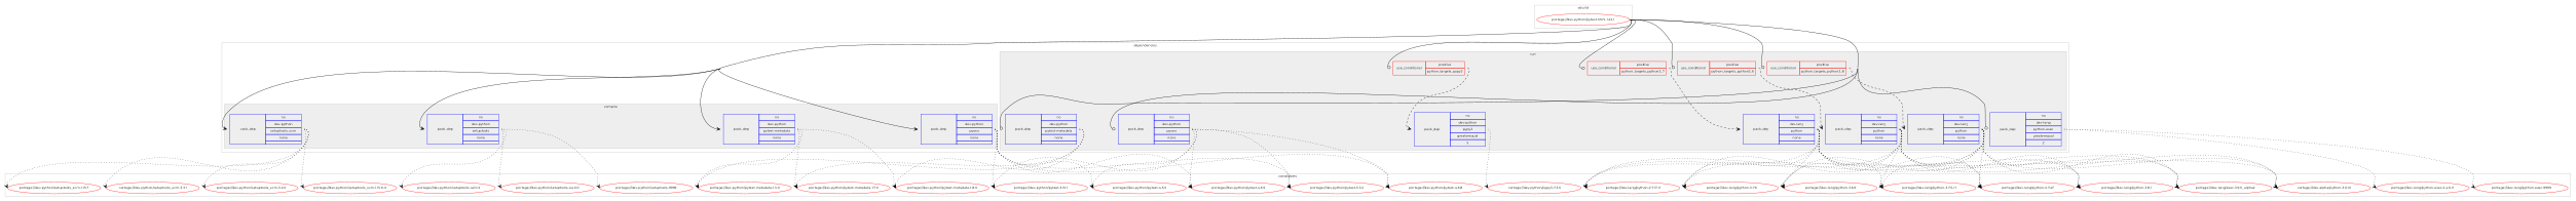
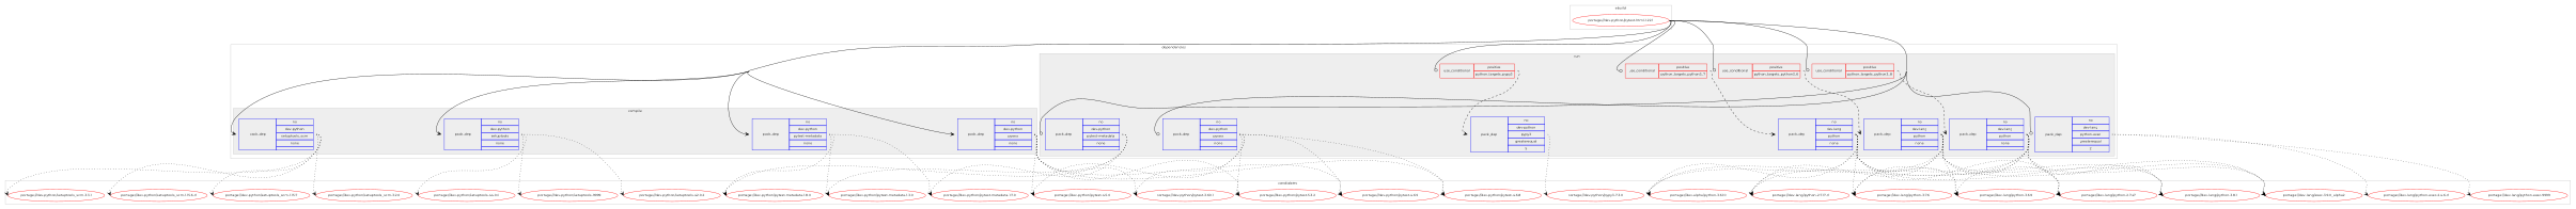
  digraph {
    compound=true
    concentrate=true
    fontname=Montserrat
    fontsize=10
    newrank=true
    rankdir=TB
    ranksep=1.5
    node [color=red fontname=Montserrat fontsize=10]
    edge [arrowhead=vee fontname=Montserrat headport=w style=dotted tailport=e weight=100]
    n1 [label="portage://dev-python/pytest-html-1.22.1" width=4]
    n2 [color=blue label=<<TABLE BORDER="0" CELLBORDER="1" CELLSPACING="0" CELLPADDING="4" WIDTH="220"><TR><TD ROWSPAN="6" CELLPADDING="30">pack_dep</TD></TR><TR><TD WIDTH="110">no</TD></TR><TR><TD>dev-python</TD></TR><TR><TD>pytest</TD></TR><TR><TD>none</TD></TR><TR><TD></TD></TR></TABLE>> shape=none]
    n3 [color=blue label=<<TABLE BORDER="0" CELLBORDER="1" CELLSPACING="0" CELLPADDING="4" WIDTH="220"><TR><TD ROWSPAN="6" CELLPADDING="30">pack_dep</TD></TR><TR><TD WIDTH="110">no</TD></TR><TR><TD>dev-python</TD></TR><TR><TD>pytest-metadata</TD></TR><TR><TD>none</TD></TR><TR><TD></TD></TR></TABLE>> shape=none]
    n4 [color=blue label=<<TABLE BORDER="0" CELLBORDER="1" CELLSPACING="0" CELLPADDING="4" WIDTH="220"><TR><TD ROWSPAN="6" CELLPADDING="30">pack_dep</TD></TR><TR><TD WIDTH="110">no</TD></TR><TR><TD>dev-python</TD></TR><TR><TD>setuptools</TD></TR><TR><TD>none</TD></TR><TR><TD></TD></TR></TABLE>> shape=none]
    n5 [color=blue label=<<TABLE BORDER="0" CELLBORDER="1" CELLSPACING="0" CELLPADDING="4" WIDTH="220"><TR><TD ROWSPAN="6" CELLPADDING="30">pack_dep</TD></TR><TR><TD WIDTH="110">no</TD></TR><TR><TD>dev-python</TD></TR><TR><TD>setuptools_scm</TD></TR><TR><TD>none</TD></TR><TR><TD></TD></TR></TABLE>> shape=none]
    n6 [color=blue label=<<TABLE BORDER="0" CELLBORDER="1" CELLSPACING="0" CELLPADDING="4" WIDTH="220"><TR><TD ROWSPAN="6" CELLPADDING="30">pack_dep</TD></TR><TR><TD WIDTH="110">no</TD></TR><TR><TD>dev-python</TD></TR><TR><TD>pypy3</TD></TR><TR><TD>greaterequal</TD></TR><TR><TD>5</TD></TR></TABLE>> shape=none]
    n7 [label=<<TABLE BORDER="0" CELLBORDER="1" CELLSPACING="0" CELLPADDING="4"><TR><TD ROWSPAN="3" CELLPADDING="10">use_conditional</TD></TR><TR><TD>positive</TD></TR><TR><TD>python_targets_pypy3</TD></TR></TABLE>> shape=none]
    n8 [color=blue label=<<TABLE BORDER="0" CELLBORDER="1" CELLSPACING="0" CELLPADDING="4" WIDTH="220"><TR><TD ROWSPAN="6" CELLPADDING="30">pack_dep</TD></TR><TR><TD WIDTH="110">no</TD></TR><TR><TD>dev-lang</TD></TR><TR><TD>python</TD></TR><TR><TD>none</TD></TR><TR><TD></TD></TR></TABLE>> shape=none]
    n9 [label=<<TABLE BORDER="0" CELLBORDER="1" CELLSPACING="0" CELLPADDING="4"><TR><TD ROWSPAN="3" CELLPADDING="10">use_conditional</TD></TR><TR><TD>positive</TD></TR><TR><TD>python_targets_python3_6</TD></TR></TABLE>> shape=none]
    n10 [color=blue label=<<TABLE BORDER="0" CELLBORDER="1" CELLSPACING="0" CELLPADDING="4" WIDTH="220"><TR><TD ROWSPAN="6" CELLPADDING="30">pack_dep</TD></TR><TR><TD WIDTH="110">no</TD></TR><TR><TD>dev-lang</TD></TR><TR><TD>python</TD></TR><TR><TD>none</TD></TR><TR><TD></TD></TR></TABLE>> shape=none]
    n11 [label=<<TABLE BORDER="0" CELLBORDER="1" CELLSPACING="0" CELLPADDING="4"><TR><TD ROWSPAN="3" CELLPADDING="10">use_conditional</TD></TR><TR><TD>positive</TD></TR><TR><TD>python_targets_python3_7</TD></TR></TABLE>> shape=none]
    n12 [color=blue label=<<TABLE BORDER="0" CELLBORDER="1" CELLSPACING="0" CELLPADDING="4" WIDTH="220"><TR><TD ROWSPAN="6" CELLPADDING="30">pack_dep</TD></TR><TR><TD WIDTH="110">no</TD></TR><TR><TD>dev-lang</TD></TR><TR><TD>python</TD></TR><TR><TD>none</TD></TR><TR><TD></TD></TR></TABLE>> shape=none]
    n13 [label=<<TABLE BORDER="0" CELLBORDER="1" CELLSPACING="0" CELLPADDING="4"><TR><TD ROWSPAN="3" CELLPADDING="10">use_conditional</TD></TR><TR><TD>positive</TD></TR><TR><TD>python_targets_python3_8</TD></TR></TABLE>> shape=none]
    n14 [color=blue label=<<TABLE BORDER="0" CELLBORDER="1" CELLSPACING="0" CELLPADDING="4" WIDTH="220"><TR><TD ROWSPAN="6" CELLPADDING="30">pack_dep</TD></TR><TR><TD WIDTH="110">no</TD></TR><TR><TD>dev-lang</TD></TR><TR><TD>python-exec</TD></TR><TR><TD>greaterequal</TD></TR><TR><TD>2</TD></TR></TABLE>> shape=none]
    n15 [color=blue label=<<TABLE BORDER="0" CELLBORDER="1" CELLSPACING="0" CELLPADDING="4" WIDTH="220"><TR><TD ROWSPAN="6" CELLPADDING="30">pack_dep</TD></TR><TR><TD WIDTH="110">no</TD></TR><TR><TD>dev-python</TD></TR><TR><TD>pytest</TD></TR><TR><TD>none</TD></TR><TR><TD></TD></TR></TABLE>> shape=none]
    n16 [color=blue label=<<TABLE BORDER="0" CELLBORDER="1" CELLSPACING="0" CELLPADDING="4" WIDTH="220"><TR><TD ROWSPAN="6" CELLPADDING="30">pack_dep</TD></TR><TR><TD WIDTH="110">no</TD></TR><TR><TD>dev-python</TD></TR><TR><TD>pytest-metadata</TD></TR><TR><TD>none</TD></TR><TR><TD></TD></TR></TABLE>> shape=none]
    n17 [label="portage://dev-python/pytest-5.3.2" width=4]
    n18 [label="portage://dev-python/pytest-4.6.9" width=4]
    n19 [label="portage://dev-python/pytest-4.6.8" width=4]
    n20 [label="portage://dev-python/pytest-4.5.0" width=4]
-   n21 [label="portage://dev-python/pytest-3.10.1" width=4]
+   n21 [label="portage://dev-python/pytest-3.60.1" width=4]
    n22 [label="portage://dev-python/pytest-metadata-1.8.0" width=4]
    n23 [label="portage://dev-python/pytest-metadata-1.7.0" width=4]
    n24 [label="portage://dev-python/pytest-metadata-1.3.0" width=4]
    n25 [label="portage://dev-python/setuptools-9999" width=4]
    n26 [label="portage://dev-python/setuptools-44.0.0" width=4]
    n27 [label="portage://dev-python/setuptools-42.0.2" width=4]
    n28 [label="portage://dev-python/setuptools_scm-3.3.1" width=4]
    n29 [label="portage://dev-python/setuptools_scm-3.2.0" width=4]
    n30 [label="portage://dev-python/setuptools_scm-1.15.7" width=4]
    n31 [label="portage://dev-python/setuptools_scm-1.15.6-r1" width=4]
    n32 [label="portage://dev-python/pypy3-7.3.0" width=4]
    n33 [label="portage://dev-lang/exec-3.9.0_alpha2" width=4]
    n34 [label="portage://dev-lang/python-3.8.1" width=4]
    n35 [label="portage://dev-lang/python-3.7.6" width=4]
-   n36 [label="portage://dev-lang/python-3.7.5-r1" width=4]
    n37 [label="portage://dev-lang/python-3.6.9" width=4]
    n38 [label="portage://dev-alpha/python-3.6.10" width=4]
    n39 [label="portage://dev-lang/python-2.7.17-r1" width=4]
    n40 [label="portage://dev-lang/python-2.7.47" width=4]
    n41 [label="portage://dev-lang/python-exec-9999" width=4]
    n42 [label="portage://dev-lang/python-exec-2.4.6-r1" width=4]
    subgraph cluster_1 {
      color=gray
      label=<<i>ebuild</i>>
      n1
    }
    subgraph cluster_2 {
      color=gray
      label=<<i>dependencies</i>>
      subgraph cluster_3 {
        color=gray
        fillcolor="#eeeeee"
        label=<<i>compile</i>>
        style=filled
        subgraph sub_4 {
          color=gray
          fillcolor="#eeeeee"
          label=<<i>compile</i>>
          style=filled
          n2
        }
        subgraph sub_5 {
          color=gray
          fillcolor="#eeeeee"
          label=<<i>compile</i>>
          style=filled
          n3
        }
        subgraph sub_6 {
          color=gray
          fillcolor="#eeeeee"
          label=<<i>compile</i>>
          style=filled
          n4
        }
        subgraph sub_7 {
          color=gray
          fillcolor="#eeeeee"
          label=<<i>compile</i>>
          style=filled
          n5
        }
      }
      subgraph cluster_8 {
        color=gray
        fillcolor="#eeeeee"
        label=<<i>compile and run</i>>
        style=filled
      }
      subgraph cluster_9 {
        color=gray
        fillcolor="#eeeeee"
        label=<<i>run</i>>
        style=filled
        subgraph sub_10 {
          color=gray
          fillcolor="#eeeeee"
          label=<<i>run</i>>
          style=filled
          n7
          subgraph sub_11 {
            color=gray
            fillcolor="#eeeeee"
            label=<<i>run</i>>
            style=filled
            n6
          }
        }
        subgraph sub_12 {
          color=gray
          fillcolor="#eeeeee"
          label=<<i>run</i>>
          style=filled
          n9
          subgraph sub_13 {
            color=gray
            fillcolor="#eeeeee"
            label=<<i>run</i>>
            style=filled
            n8
          }
        }
        subgraph sub_14 {
          color=gray
          fillcolor="#eeeeee"
          label=<<i>run</i>>
          style=filled
          n11
          subgraph sub_15 {
            color=gray
            fillcolor="#eeeeee"
            label=<<i>run</i>>
            style=filled
            n10
          }
        }
        subgraph sub_16 {
          color=gray
          fillcolor="#eeeeee"
          label=<<i>run</i>>
          style=filled
          n13
          subgraph sub_17 {
            color=gray
            fillcolor="#eeeeee"
            label=<<i>run</i>>
            style=filled
            n12
          }
        }
        subgraph sub_18 {
          color=gray
          fillcolor="#eeeeee"
          label=<<i>run</i>>
          style=filled
          n14
        }
        subgraph sub_19 {
          color=gray
          fillcolor="#eeeeee"
          label=<<i>run</i>>
          style=filled
          n15
        }
        subgraph sub_20 {
          color=gray
          fillcolor="#eeeeee"
          label=<<i>run</i>>
          style=filled
          n16
        }
      }
    }
    subgraph cluster_21 {
      color=gray
      label=<<i>candidates</i>>
      rank=same
      subgraph sub_22 {
        color=black
        label=<<i>candidates</i>>
        nodesep=1
        rank=same
        n17
        n18
        n19
        n20
        n21
      }
      subgraph sub_23 {
        color=black
        label=<<i>candidates</i>>
        nodesep=1
        rank=same
        n22
        n23
        n24
      }
      subgraph sub_24 {
        color=black
        label=<<i>candidates</i>>
        nodesep=1
        rank=same
        n25
        n26
        n27
      }
      subgraph sub_25 {
        color=black
        label=<<i>candidates</i>>
        nodesep=1
        rank=same
        n28
        n29
        n30
        n31
      }
      subgraph sub_26 {
        color=black
        label=<<i>candidates</i>>
        nodesep=1
        rank=same
        n32
      }
      subgraph sub_27 {
        color=black
        label=<<i>candidates</i>>
        nodesep=1
        rank=same
        n33
        n34
        n35
-       n36
        n37
        n38
        n39
        n40
      }
      subgraph sub_28 {
        color=black
        label=<<i>candidates</i>>
        nodesep=1
        rank=same
        n33
        n34
        n35
-       n36
        n37
        n38
        n39
        n40
      }
      subgraph sub_29 {
        color=black
        label=<<i>candidates</i>>
        nodesep=1
        rank=same
        n33
        n34
        n35
-       n36
        n37
        n38
        n39
        n40
      }
      subgraph sub_30 {
        color=black
        label=<<i>candidates</i>>
        nodesep=1
        rank=same
        n41
        n42
      }
      subgraph sub_31 {
        color=black
        label=<<i>candidates</i>>
        nodesep=1
        rank=same
        n17
        n18
        n19
        n20
        n21
      }
      subgraph sub_32 {
        color=black
        label=<<i>candidates</i>>
        nodesep=1
        rank=same
        n22
        n23
        n24
      }
    }
    n1 -> n2 [style=solid weight=20]
    n1 -> n3 [style=solid weight=20]
    n1 -> n4 [style=solid weight=20]
    n1 -> n5 [style=solid weight=20]
    n1 -> n7 [arrowhead=odot style=solid weight=20]
    n1 -> n9 [arrowhead=odot style=solid weight=20]
    n1 -> n11 [arrowhead=odot style=solid weight=20]
    n1 -> n13 [arrowhead=odot style=solid weight=20]
    n1 -> n14 [arrowhead=odot style=solid weight=20]
    n1 -> n15 [arrowhead=odot style=solid weight=20]
    n1 -> n16 [arrowhead=odot style=solid weight=20]
    n2 -> n17
    n2 -> n18
    n2 -> n19
    n2 -> n20
    n2 -> n21
    n3 -> n22
    n3 -> n23
    n3 -> n24
    n4 -> n25
    n4 -> n26
    n4 -> n27
    n5 -> n28
    n5 -> n29
    n5 -> n30
    n5 -> n31
    n6 -> n32
    n7 -> n6 [style=dashed weight=20]
    n8 -> n33
    n8 -> n34
    n8 -> n35
-   n8 -> n36
    n8 -> n37
    n8 -> n38
    n8 -> n39
    n8 -> n40
    n9 -> n8 [style=dashed weight=20]
    n10 -> n33
    n10 -> n34
    n10 -> n35
-   n10 -> n36
    n10 -> n37
    n10 -> n38
    n10 -> n39
    n10 -> n40
    n11 -> n10 [style=dashed weight=20]
    n12 -> n33
    n12 -> n34
    n12 -> n35
-   n12 -> n36
    n12 -> n37
    n12 -> n38
    n12 -> n39
    n12 -> n40
    n13 -> n12 [style=dashed weight=20]
    n14 -> n41
    n14 -> n42
    n15 -> n17
    n15 -> n18
    n15 -> n19
    n15 -> n20
    n15 -> n21
    n16 -> n22
    n16 -> n23
    n16 -> n24
  }
